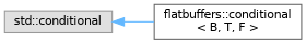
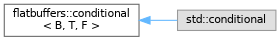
  digraph {
    rankdir=LR
    node [fontname=Helvetica fontsize=10 shape=box style=filled]
    n1 [color=grey60 fillcolor="#E0E0E0" height=0.2 label="std::conditional" width=0.4]
    n2 [color=grey40 fillcolor=white height=0.2 label="flatbuffers::conditional\l\< B, T, F \>" width=0.4]
-   n1 -> n2 [color=steelblue1 dir=back fontname=Helvetica fontsize=10 labelfontname=Helvetica labelfontsize=10 style=solid]
+   n2 -> n1 [color=steelblue1 dir=back fontname=Helvetica fontsize=10 labelfontname=Helvetica labelfontsize=10 style=solid]
  }
